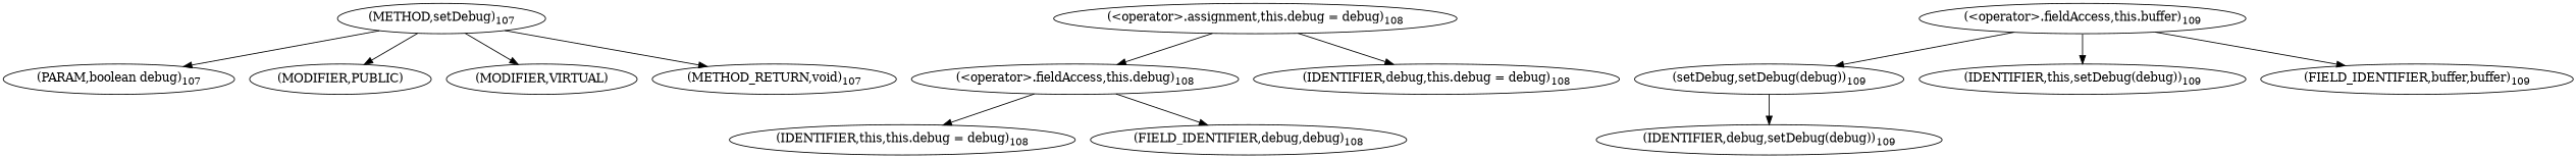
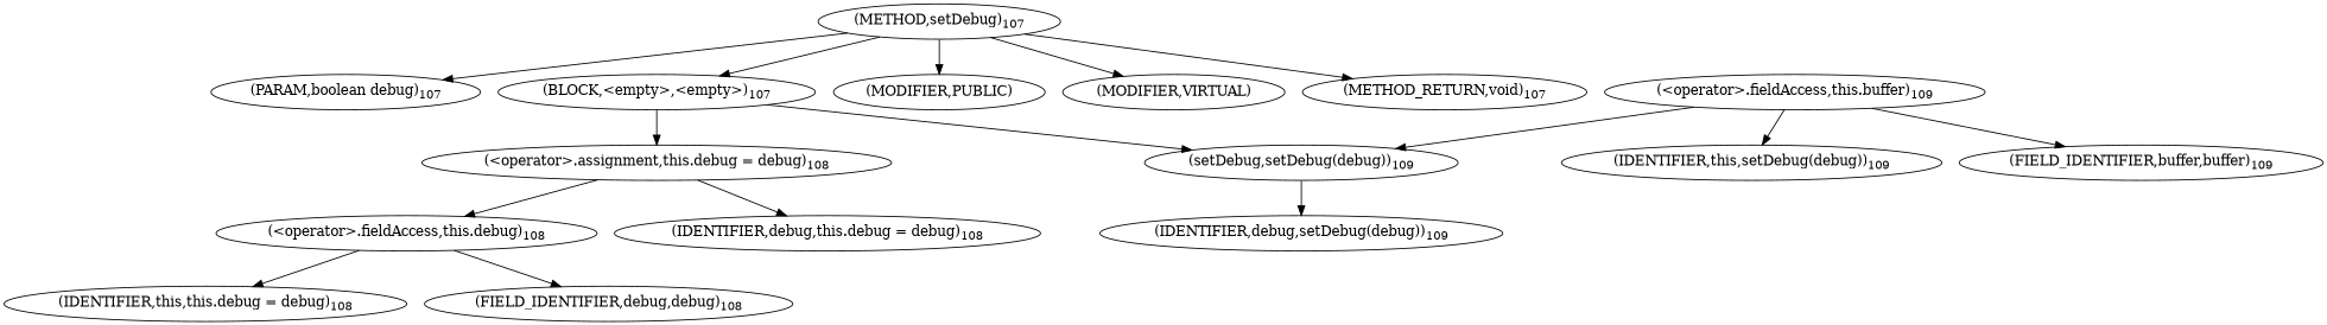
  digraph {
    n1 [label=<(METHOD,setDebug)<SUB>107</SUB>>]
    n2 [label=<(PARAM,boolean debug)<SUB>107</SUB>>]
+   n3 [label=<(BLOCK,&lt;empty&gt;,&lt;empty&gt;)<SUB>107</SUB>>]
    n4 [label=<(MODIFIER,PUBLIC)>]
    n5 [label=<(MODIFIER,VIRTUAL)>]
    n6 [label=<(METHOD_RETURN,void)<SUB>107</SUB>>]
    n7 [label=<(&lt;operator&gt;.assignment,this.debug = debug)<SUB>108</SUB>>]
    n8 [label=<(setDebug,setDebug(debug))<SUB>109</SUB>>]
    n9 [label=<(&lt;operator&gt;.fieldAccess,this.debug)<SUB>108</SUB>>]
    n10 [label=<(IDENTIFIER,debug,this.debug = debug)<SUB>108</SUB>>]
    n11 [label=<(IDENTIFIER,debug,setDebug(debug))<SUB>109</SUB>>]
    n12 [label=<(IDENTIFIER,this,this.debug = debug)<SUB>108</SUB>>]
    n13 [label=<(FIELD_IDENTIFIER,debug,debug)<SUB>108</SUB>>]
    n14 [label=<(&lt;operator&gt;.fieldAccess,this.buffer)<SUB>109</SUB>>]
    n15 [label=<(IDENTIFIER,this,setDebug(debug))<SUB>109</SUB>>]
    n16 [label=<(FIELD_IDENTIFIER,buffer,buffer)<SUB>109</SUB>>]
    n1 -> n2
+   n1 -> n3
    n1 -> n4
    n1 -> n5
    n1 -> n6
+   n3 -> n7
+   n3 -> n8
    n7 -> n9
    n7 -> n10
    n8 -> n11
    n9 -> n12
    n9 -> n13
    n14 -> n8
    n14 -> n15
    n14 -> n16
  }
